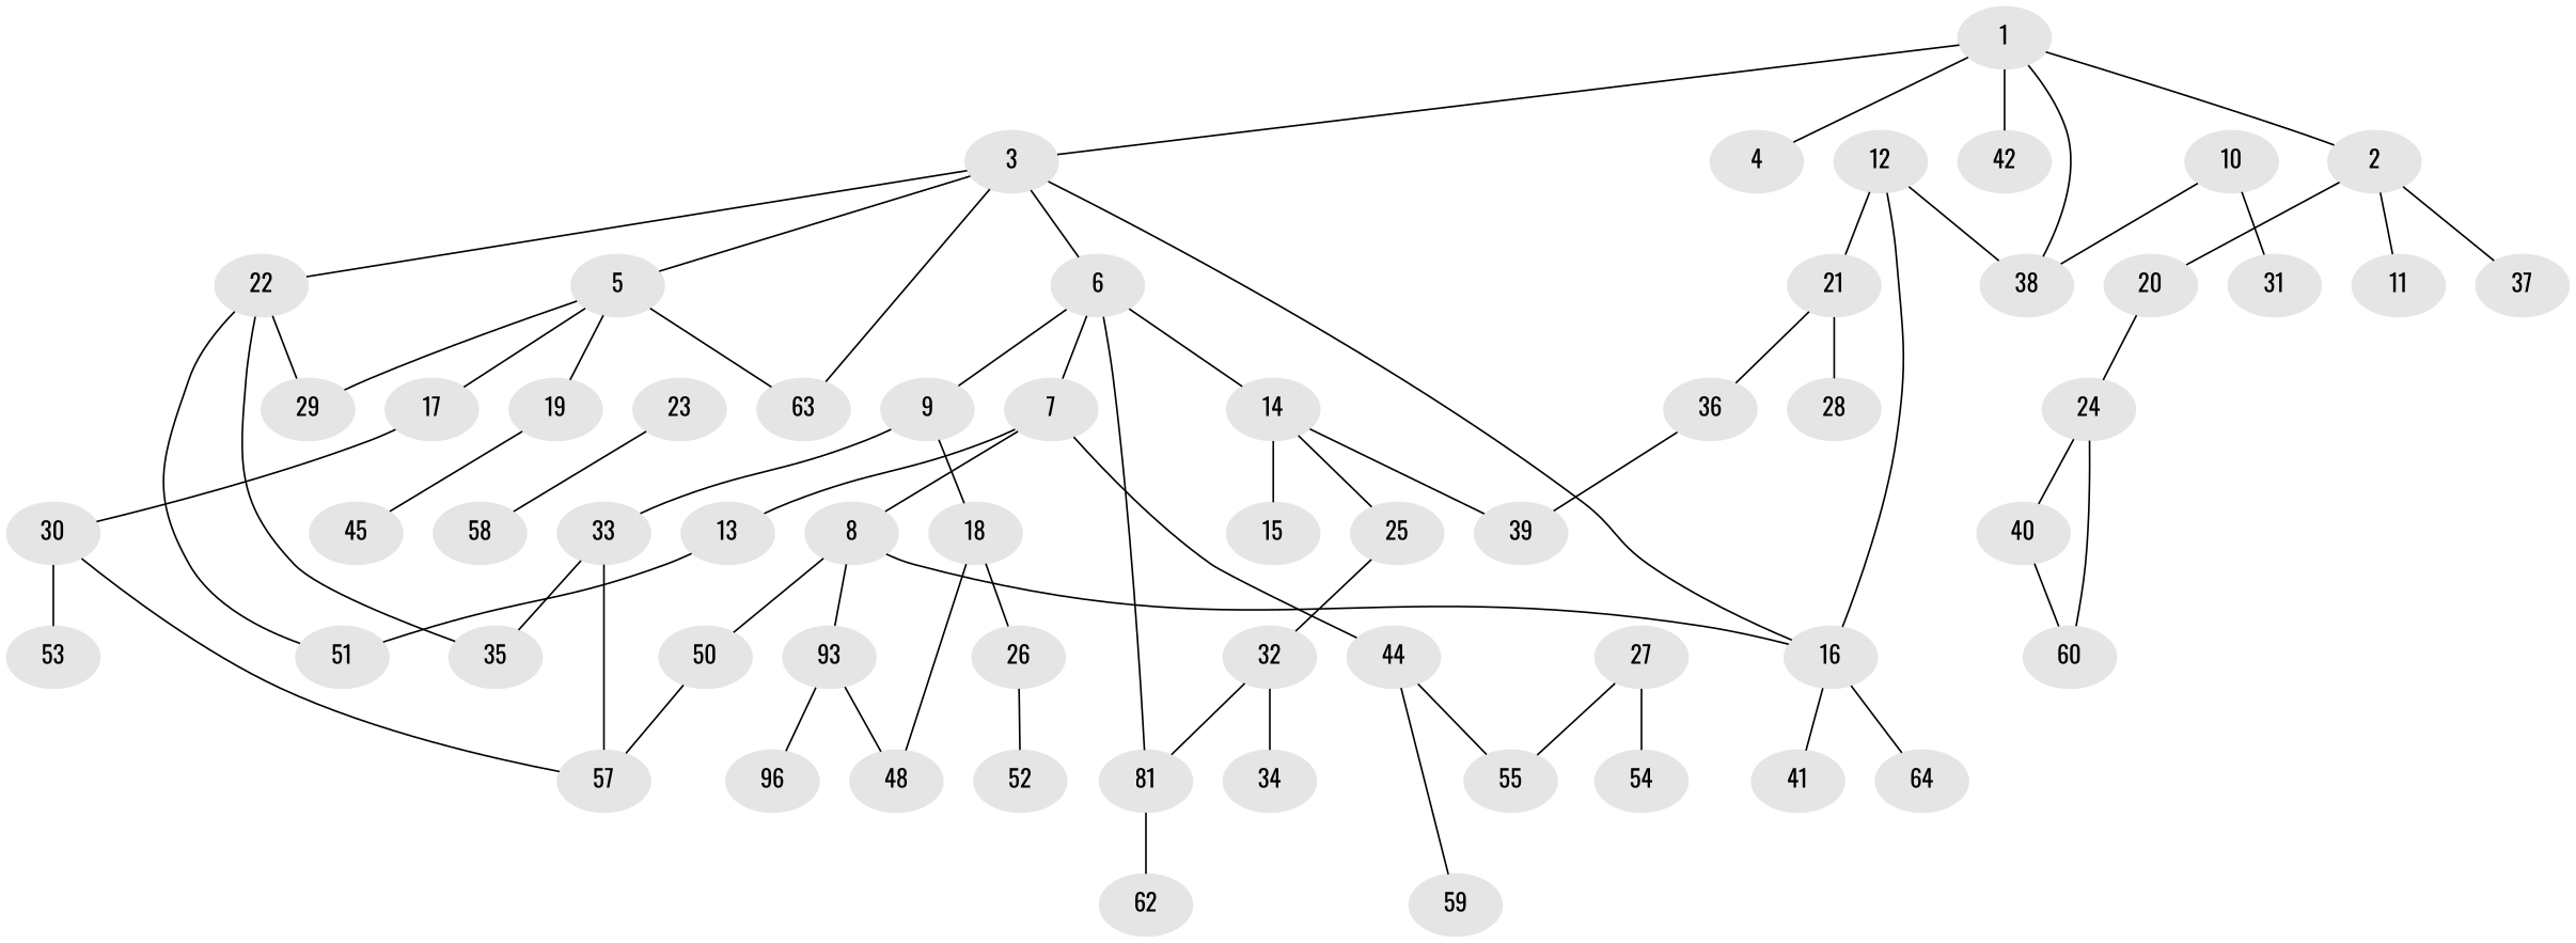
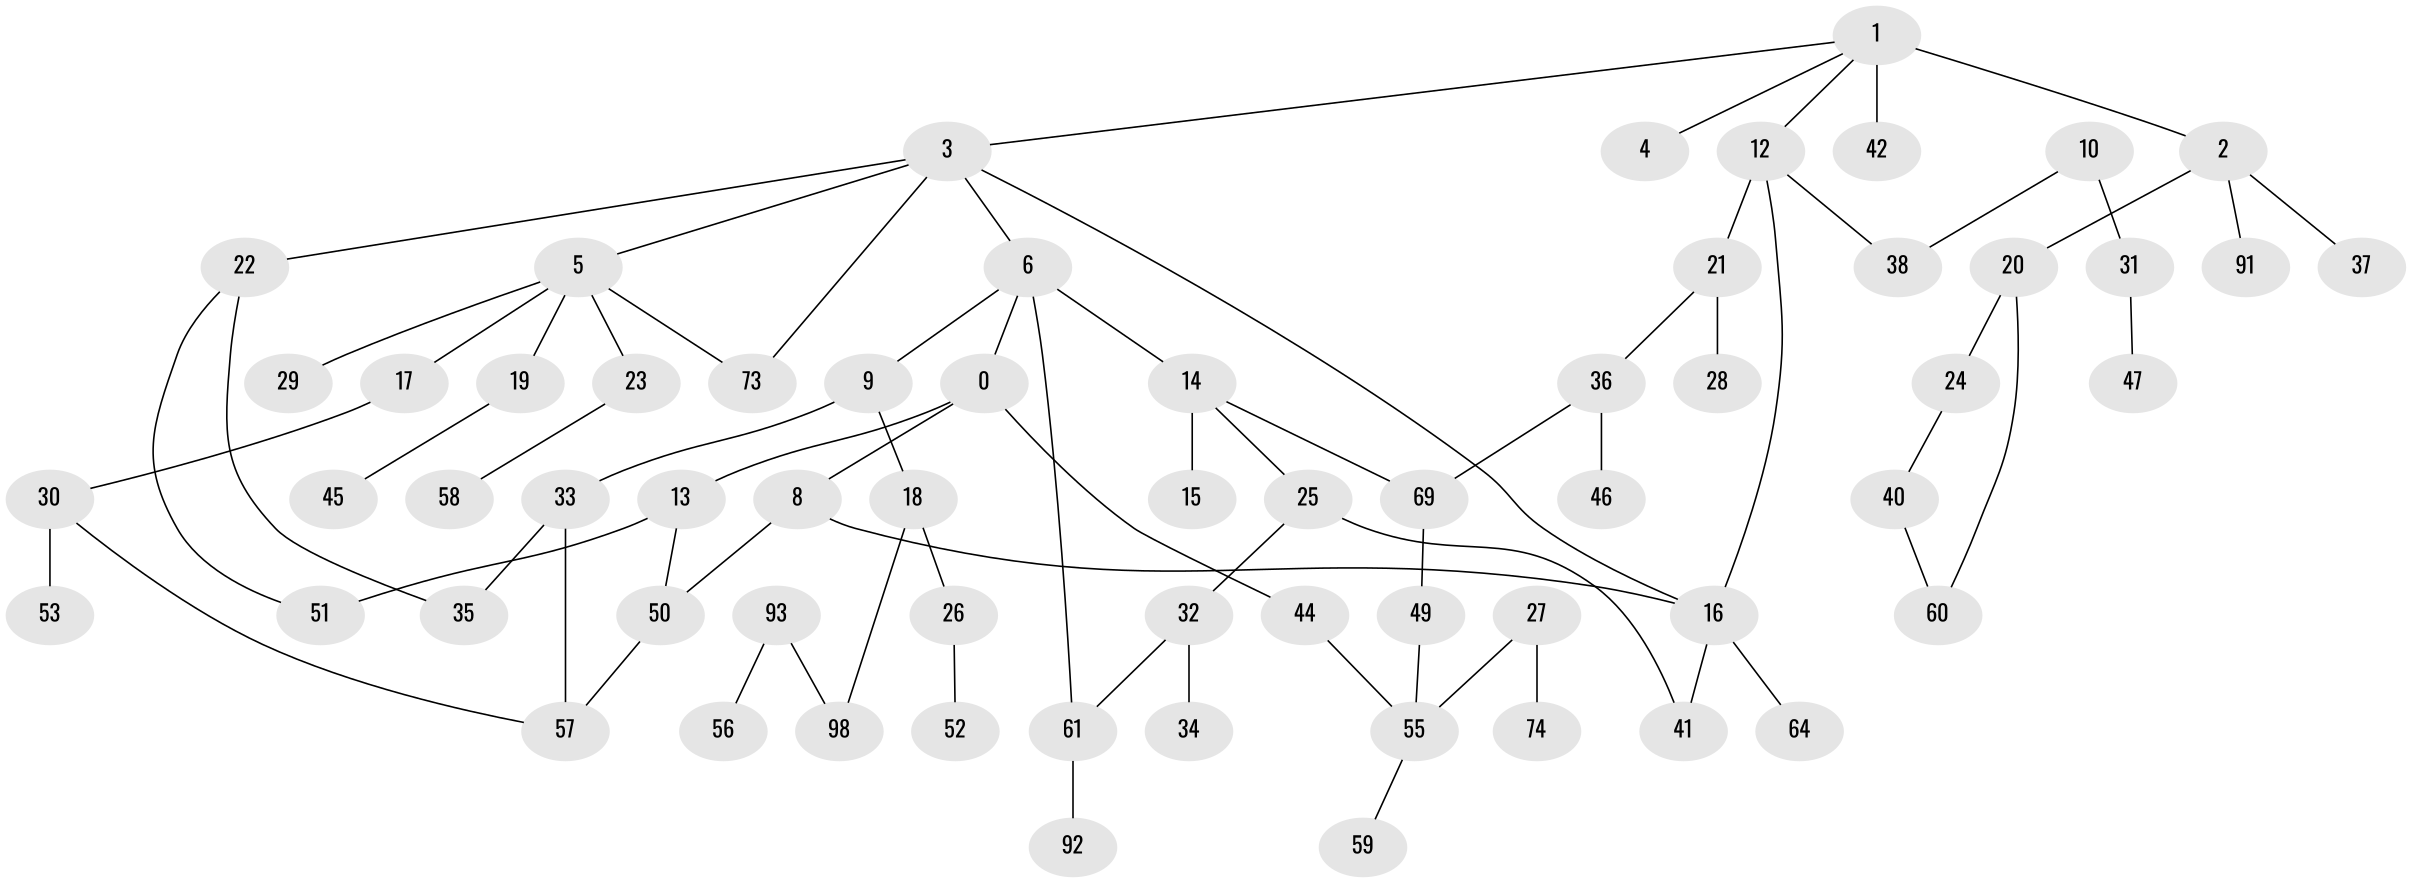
  graph {
    fontname=Oswald
    node [color=gray90 fontname=Oswald style=filled]
    edge [fontname=Oswald weight=1.0]
    1
    2
    3
    4
    12
    42
-   11
+   11 [label=91]
    20
    37
    5
    6
    16
    22
-   63
+   63 [label=73]
    38
    21
    10
    31
    24
    17
    19
    23
    29
-   7
+   7 [label=0]
    9
    14
-   61 [label=81]
+   61
    41
    64
    51
    35
    30
    45
    58
    8
    13
    44
    18
    33
    15
    25
-   39
-   62
+   39 [label=69]
+   62 [label=92]
    n44 [label=93]
    50
    55
-   48
-   56 [label=96]
+   48 [label=98]
+   56
    57
    26
    27
-   54
+   54 [label=74]
+   47
    28
    36
    32
+   49
    53
    52
    40
    60
+   46
    34
    59
    1 -- 2
    1 -- 3
    1 -- 4
-   1 -- 38
+   1 -- 12
    1 -- 42 [weight=2.0]
    2 -- 11
    2 -- 20
    2 -- 37
    3 -- 5
    3 -- 6
    3 -- 16
    3 -- 22
    3 -- 63
    12 -- 16
    12 -- 38
    12 -- 21
    20 -- 24
    5 -- 63
    5 -- 17
    5 -- 19
+   5 -- 23
    5 -- 29
    6 -- 7
    6 -- 9
    6 -- 14 [weight=2.0]
    6 -- 61
    16 -- 41 [weight=2.0]
    16 -- 64
-   22 -- 29
    22 -- 51
    22 -- 35
    21 -- 28
    21 -- 36
    10 -- 38
    10 -- 31
+   31 -- 47
    24 -- 40
-   24 -- 60
+   20 -- 60
    17 -- 30
    19 -- 45
    23 -- 58
    7 -- 8
    7 -- 13
    7 -- 44
    9 -- 18
    9 -- 33
    14 -- 15
    14 -- 25
    14 -- 39
    61 -- 62
    30 -- 57
    30 -- 53
    8 -- 16
-   8 -- n44
    8 -- 50
    13 -- 51
+   13 -- 50
    44 -- 55
    18 -- 48
    18 -- 26
    33 -- 35
    33 -- 57
+   25 -- 41
    25 -- 32 [weight=3.0]
+   39 -- 49
    n44 -- 48
    n44 -- 56
    50 -- 57
-   44 -- 59
+   55 -- 59
    26 -- 52
    27 -- 55
    27 -- 54
    36 -- 39
+   36 -- 46
    32 -- 61
    32 -- 34
+   49 -- 55
    40 -- 60 [weight=2.0]
  }
